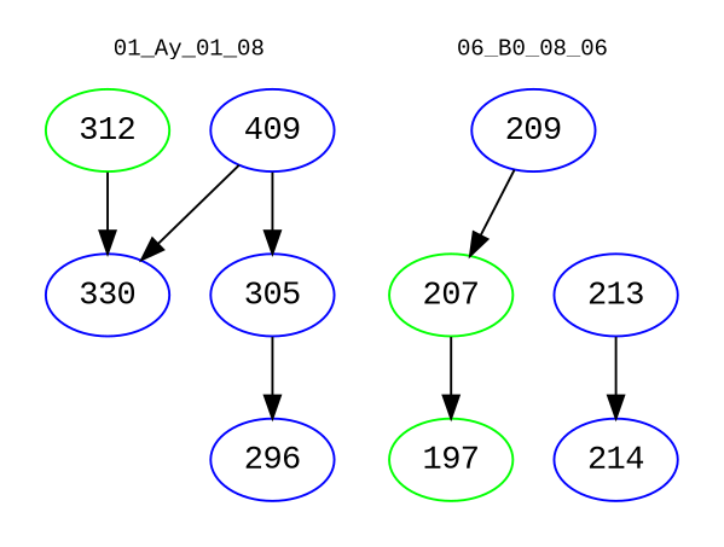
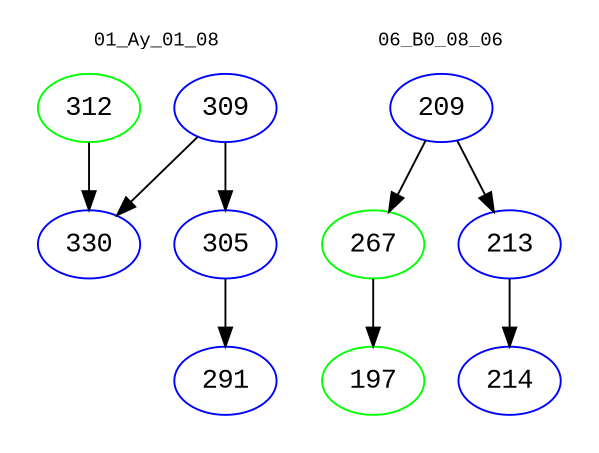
  digraph {
    fontname="Liberation Mono"
    node [color=blue fontname="Liberation Mono"]
    edge [color=black fontname="Liberation Mono"]
-   n1 [label=409]
+   n1 [label=309]
    n2 [label=305]
    n3 [color=green label=312]
-   n4 [label=296]
+   n4 [label=291]
    n5 [label=330]
    n6 [label=209]
-   n7 [color=green label=207]
+   n7 [color=green label=267]
    n8 [label=213]
    n9 [color=green label=197]
    n10 [label=214]
    subgraph cluster_1 {
      color=white
      fontsize=10
      label="01_Ay_01_08"
      n1
      n2
      n3
      n4
      n5
    }
    subgraph cluster_2 {
      color=white
      fontsize=10
      label="06_B0_08_06"
      n6
      n7
      n8
      n9
      n10
    }
    n1 -> n2
    n1 -> n5
    n2 -> n4
    n3 -> n5
    n6 -> n7
+   n6 -> n8
    n7 -> n9
    n8 -> n10
  }
